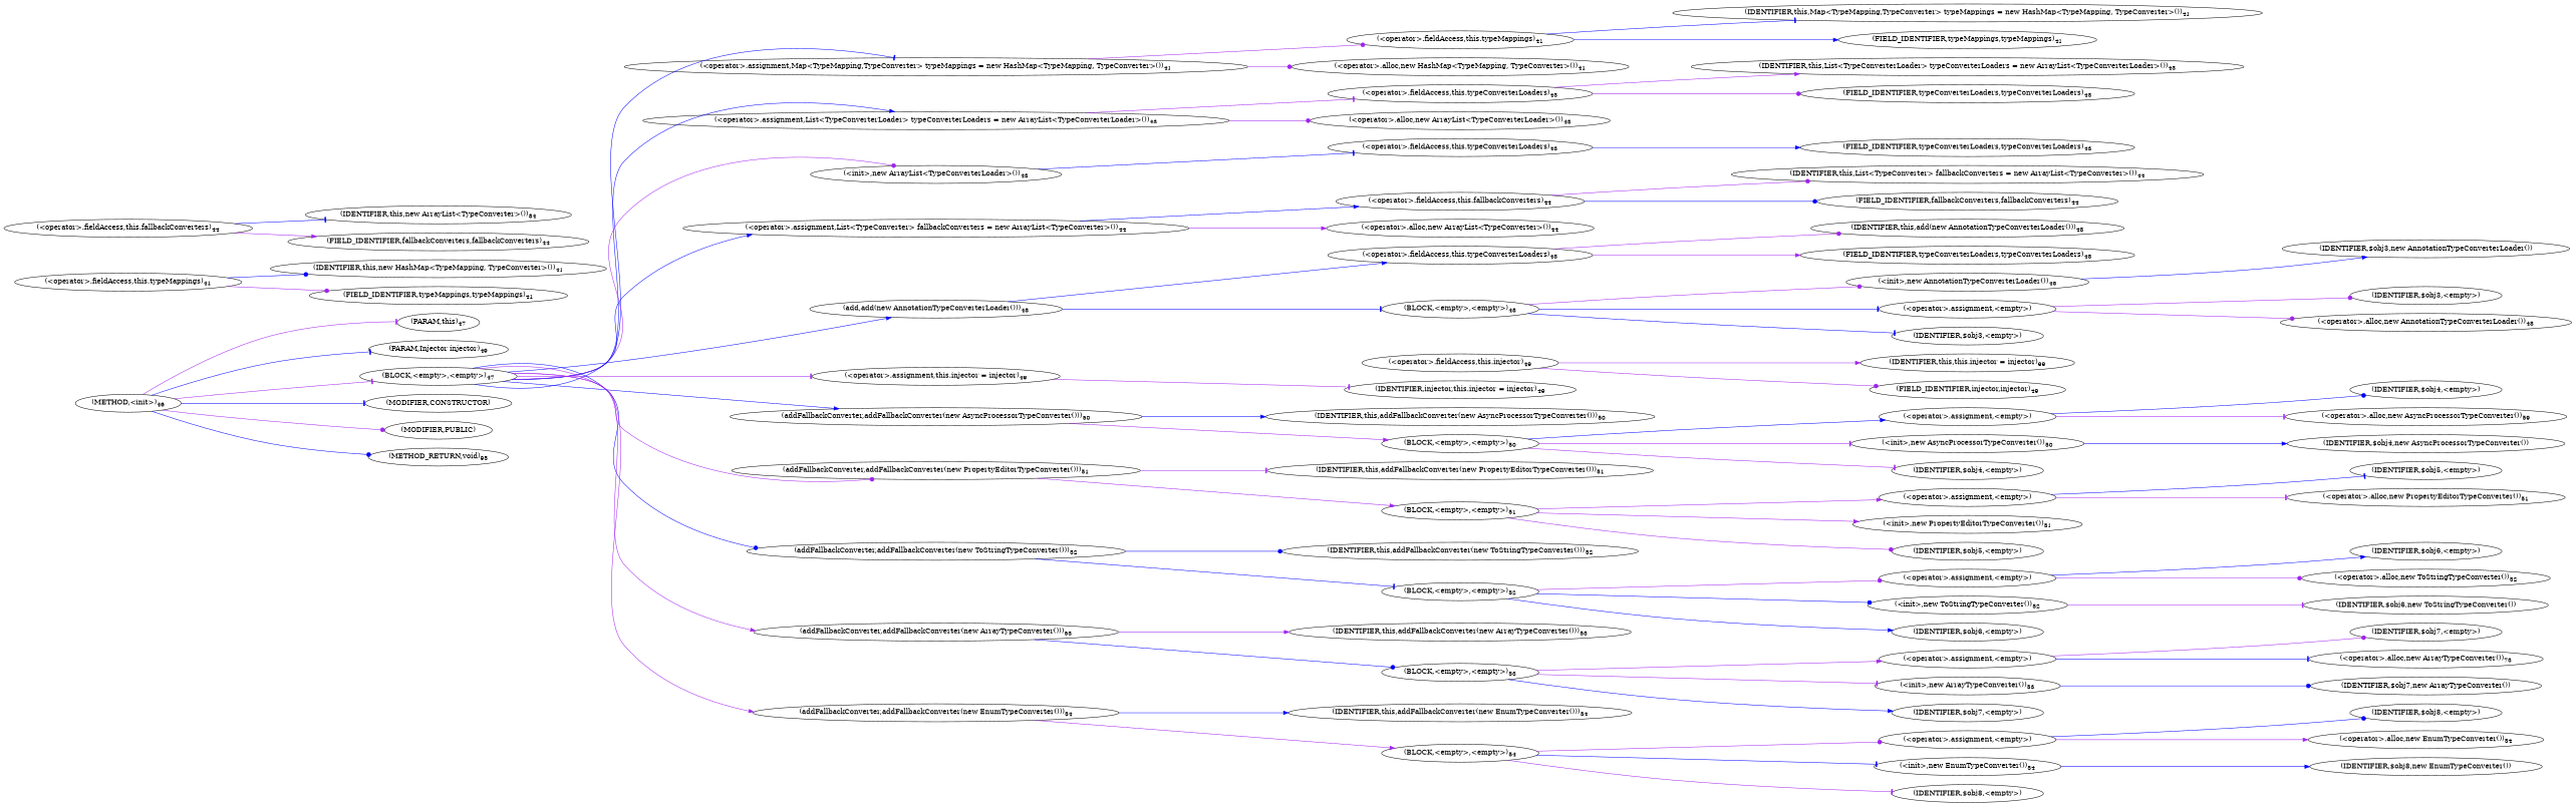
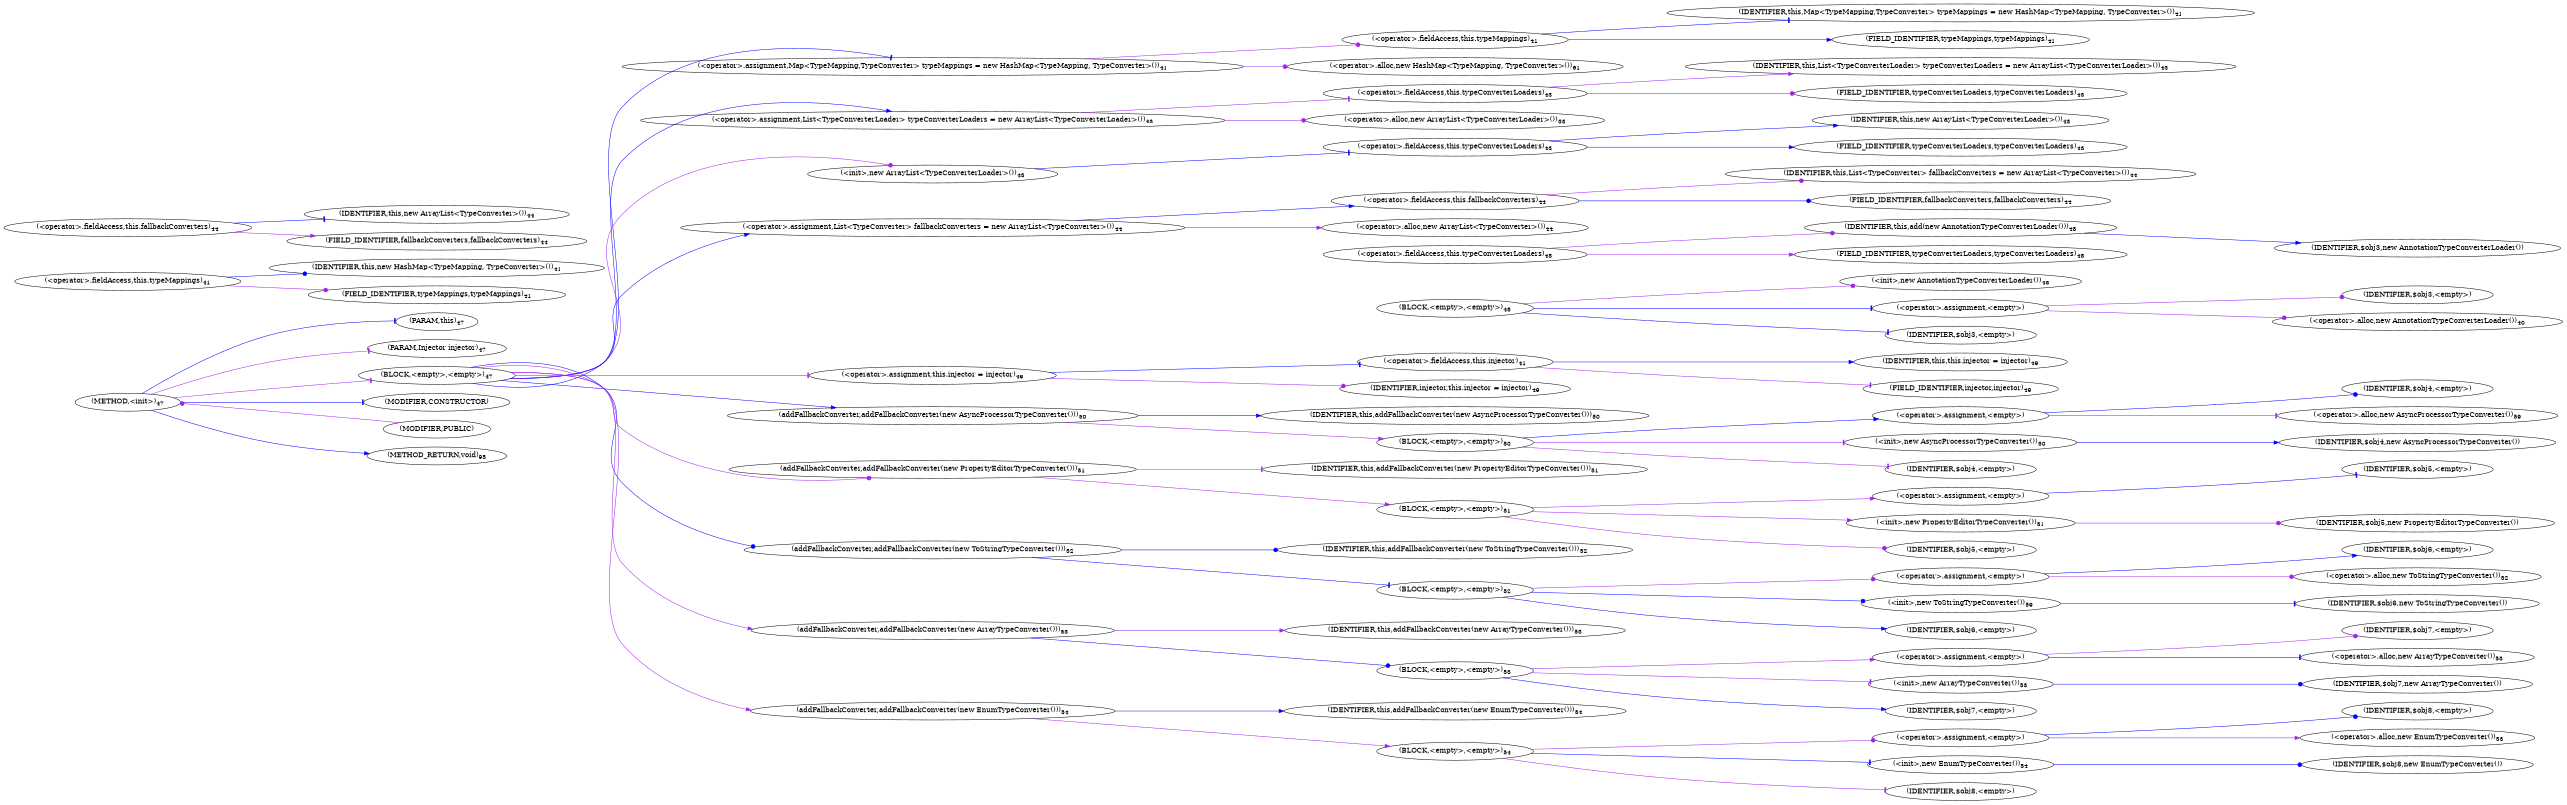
  digraph {
    rankdir=LR
    edge [arrowhead=normal color=purple]
-   n1 [label=<(METHOD,&lt;init&gt;)<SUB>46</SUB>>]
+   n1 [label=<(METHOD,&lt;init&gt;)<SUB>47</SUB>>]
    n2 [label=<(PARAM,this)<SUB>47</SUB>>]
-   n3 [label=<(PARAM,Injector injector)<SUB>49</SUB>>]
+   n3 [label=<(PARAM,Injector injector)<SUB>47</SUB>>]
    n4 [label=<(BLOCK,&lt;empty&gt;,&lt;empty&gt;)<SUB>47</SUB>>]
    n5 [label=<(MODIFIER,CONSTRUCTOR)>]
    n6 [label=<(MODIFIER,PUBLIC)>]
    n7 [label=<(METHOD_RETURN,void)<SUB>95</SUB>>]
    n8 [label=<(&lt;operator&gt;.assignment,Map&lt;TypeMapping,TypeConverter&gt; typeMappings = new HashMap&lt;TypeMapping, TypeConverter&gt;())<SUB>41</SUB>>]
    n9 [label=<(&lt;operator&gt;.assignment,List&lt;TypeConverterLoader&gt; typeConverterLoaders = new ArrayList&lt;TypeConverterLoader&gt;())<SUB>43</SUB>>]
    n10 [label=<(&lt;init&gt;,new ArrayList&lt;TypeConverterLoader&gt;())<SUB>43</SUB>>]
    n11 [label=<(&lt;operator&gt;.assignment,List&lt;TypeConverter&gt; fallbackConverters = new ArrayList&lt;TypeConverter&gt;())<SUB>44</SUB>>]
-   n12 [label=<(add,add(new AnnotationTypeConverterLoader()))<SUB>48</SUB>>]
    n13 [label=<(&lt;operator&gt;.assignment,this.injector = injector)<SUB>49</SUB>>]
    n14 [label=<(addFallbackConverter,addFallbackConverter(new AsyncProcessorTypeConverter()))<SUB>50</SUB>>]
    n15 [label=<(addFallbackConverter,addFallbackConverter(new PropertyEditorTypeConverter()))<SUB>51</SUB>>]
    n16 [label=<(addFallbackConverter,addFallbackConverter(new ToStringTypeConverter()))<SUB>52</SUB>>]
    n17 [label=<(addFallbackConverter,addFallbackConverter(new ArrayTypeConverter()))<SUB>53</SUB>>]
    n18 [label=<(addFallbackConverter,addFallbackConverter(new EnumTypeConverter()))<SUB>54</SUB>>]
    n19 [label=<(&lt;operator&gt;.fieldAccess,this.typeMappings)<SUB>41</SUB>>]
-   n20 [label=<(&lt;operator&gt;.alloc,new HashMap&lt;TypeMapping, TypeConverter&gt;())<SUB>41</SUB>>]
+   n20 [label=<(&lt;operator&gt;.alloc,new HashMap&lt;TypeMapping, TypeConverter&gt;())<SUB>61</SUB>>]
    n21 [label=<(&lt;operator&gt;.fieldAccess,this.typeConverterLoaders)<SUB>43</SUB>>]
-   n22 [label=<(&lt;operator&gt;.alloc,new ArrayList&lt;TypeConverterLoader&gt;())<SUB>43</SUB>>]
+   n22 [label=<(&lt;operator&gt;.alloc,new ArrayList&lt;TypeConverterLoader&gt;())<SUB>33</SUB>>]
    n23 [label=<(&lt;operator&gt;.fieldAccess,this.typeConverterLoaders)<SUB>43</SUB>>]
    n24 [label=<(&lt;operator&gt;.fieldAccess,this.fallbackConverters)<SUB>44</SUB>>]
    n25 [label=<(&lt;operator&gt;.alloc,new ArrayList&lt;TypeConverter&gt;())<SUB>44</SUB>>]
    n26 [label=<(&lt;operator&gt;.fieldAccess,this.typeConverterLoaders)<SUB>48</SUB>>]
    n27 [label=<(BLOCK,&lt;empty&gt;,&lt;empty&gt;)<SUB>48</SUB>>]
-   n28 [label=<(&lt;operator&gt;.fieldAccess,this.injector)<SUB>49</SUB>>]
+   n28 [label=<(&lt;operator&gt;.fieldAccess,this.injector)<SUB>41</SUB>>]
    n29 [label=<(IDENTIFIER,injector,this.injector = injector)<SUB>49</SUB>>]
    n30 [label=<(IDENTIFIER,this,addFallbackConverter(new AsyncProcessorTypeConverter()))<SUB>50</SUB>>]
    n31 [label=<(BLOCK,&lt;empty&gt;,&lt;empty&gt;)<SUB>50</SUB>>]
    n32 [label=<(IDENTIFIER,this,addFallbackConverter(new PropertyEditorTypeConverter()))<SUB>51</SUB>>]
    n33 [label=<(BLOCK,&lt;empty&gt;,&lt;empty&gt;)<SUB>51</SUB>>]
    n34 [label=<(IDENTIFIER,this,addFallbackConverter(new ToStringTypeConverter()))<SUB>52</SUB>>]
    n35 [label=<(BLOCK,&lt;empty&gt;,&lt;empty&gt;)<SUB>52</SUB>>]
    n36 [label=<(IDENTIFIER,this,addFallbackConverter(new ArrayTypeConverter()))<SUB>53</SUB>>]
    n37 [label=<(BLOCK,&lt;empty&gt;,&lt;empty&gt;)<SUB>53</SUB>>]
    n38 [label=<(IDENTIFIER,this,addFallbackConverter(new EnumTypeConverter()))<SUB>54</SUB>>]
    n39 [label=<(BLOCK,&lt;empty&gt;,&lt;empty&gt;)<SUB>54</SUB>>]
    n40 [label=<(IDENTIFIER,this,Map&lt;TypeMapping,TypeConverter&gt; typeMappings = new HashMap&lt;TypeMapping, TypeConverter&gt;())<SUB>41</SUB>>]
    n41 [label=<(FIELD_IDENTIFIER,typeMappings,typeMappings)<SUB>41</SUB>>]
    n42 [label=<(&lt;operator&gt;.fieldAccess,this.typeMappings)<SUB>41</SUB>>]
    n43 [label=<(IDENTIFIER,this,new HashMap&lt;TypeMapping, TypeConverter&gt;())<SUB>41</SUB>>]
    n44 [label=<(FIELD_IDENTIFIER,typeMappings,typeMappings)<SUB>41</SUB>>]
    n45 [label=<(IDENTIFIER,this,List&lt;TypeConverterLoader&gt; typeConverterLoaders = new ArrayList&lt;TypeConverterLoader&gt;())<SUB>43</SUB>>]
    n46 [label=<(FIELD_IDENTIFIER,typeConverterLoaders,typeConverterLoaders)<SUB>43</SUB>>]
+   n47 [label=<(IDENTIFIER,this,new ArrayList&lt;TypeConverterLoader&gt;())<SUB>43</SUB>>]
    n48 [label=<(FIELD_IDENTIFIER,typeConverterLoaders,typeConverterLoaders)<SUB>43</SUB>>]
    n49 [label=<(IDENTIFIER,this,List&lt;TypeConverter&gt; fallbackConverters = new ArrayList&lt;TypeConverter&gt;())<SUB>44</SUB>>]
    n50 [label=<(FIELD_IDENTIFIER,fallbackConverters,fallbackConverters)<SUB>44</SUB>>]
    n51 [label=<(&lt;operator&gt;.fieldAccess,this.fallbackConverters)<SUB>44</SUB>>]
-   n52 [label=<(IDENTIFIER,this,new ArrayList&lt;TypeConverter&gt;())<SUB>84</SUB>>]
+   n52 [label=<(IDENTIFIER,this,new ArrayList&lt;TypeConverter&gt;())<SUB>44</SUB>>]
    n53 [label=<(FIELD_IDENTIFIER,fallbackConverters,fallbackConverters)<SUB>44</SUB>>]
    n54 [label=<(IDENTIFIER,this,add(new AnnotationTypeConverterLoader()))<SUB>48</SUB>>]
    n55 [label=<(FIELD_IDENTIFIER,typeConverterLoaders,typeConverterLoaders)<SUB>48</SUB>>]
    n56 [label=<(&lt;operator&gt;.assignment,&lt;empty&gt;)>]
    n57 [label=<(&lt;init&gt;,new AnnotationTypeConverterLoader())<SUB>48</SUB>>]
    n58 [label=<(IDENTIFIER,$obj3,&lt;empty&gt;)>]
    n59 [label=<(IDENTIFIER,$obj3,&lt;empty&gt;)>]
-   n60 [label=<(&lt;operator&gt;.alloc,new AnnotationTypeConverterLoader())<SUB>48</SUB>>]
+   n60 [label=<(&lt;operator&gt;.alloc,new AnnotationTypeConverterLoader())<SUB>40</SUB>>]
    n61 [label=<(IDENTIFIER,$obj3,new AnnotationTypeConverterLoader())>]
-   n62 [label=<(IDENTIFIER,this,this.injector = injector)<SUB>99</SUB>>]
+   n62 [label=<(IDENTIFIER,this,this.injector = injector)<SUB>49</SUB>>]
    n63 [label=<(FIELD_IDENTIFIER,injector,injector)<SUB>49</SUB>>]
    n64 [label=<(&lt;operator&gt;.assignment,&lt;empty&gt;)>]
    n65 [label=<(&lt;init&gt;,new AsyncProcessorTypeConverter())<SUB>50</SUB>>]
    n66 [label=<(IDENTIFIER,$obj4,&lt;empty&gt;)>]
    n67 [label=<(IDENTIFIER,$obj4,&lt;empty&gt;)>]
    n68 [label=<(&lt;operator&gt;.alloc,new AsyncProcessorTypeConverter())<SUB>59</SUB>>]
    n69 [label=<(IDENTIFIER,$obj4,new AsyncProcessorTypeConverter())>]
    n70 [label=<(&lt;operator&gt;.assignment,&lt;empty&gt;)>]
    n71 [label=<(&lt;init&gt;,new PropertyEditorTypeConverter())<SUB>51</SUB>>]
    n72 [label=<(IDENTIFIER,$obj5,&lt;empty&gt;)>]
    n73 [label=<(IDENTIFIER,$obj5,&lt;empty&gt;)>]
-   n74 [label=<(&lt;operator&gt;.alloc,new PropertyEditorTypeConverter())<SUB>51</SUB>>]
+   n75 [label=<(IDENTIFIER,$obj5,new PropertyEditorTypeConverter())>]
    n76 [label=<(&lt;operator&gt;.assignment,&lt;empty&gt;)>]
-   n77 [label=<(&lt;init&gt;,new ToStringTypeConverter())<SUB>52</SUB>>]
+   n77 [label=<(&lt;init&gt;,new ToStringTypeConverter())<SUB>59</SUB>>]
    n78 [label=<(IDENTIFIER,$obj6,&lt;empty&gt;)>]
    n79 [label=<(IDENTIFIER,$obj6,&lt;empty&gt;)>]
    n80 [label=<(&lt;operator&gt;.alloc,new ToStringTypeConverter())<SUB>52</SUB>>]
    n81 [label=<(IDENTIFIER,$obj6,new ToStringTypeConverter())>]
    n82 [label=<(&lt;operator&gt;.assignment,&lt;empty&gt;)>]
    n83 [label=<(&lt;init&gt;,new ArrayTypeConverter())<SUB>53</SUB>>]
    n84 [label=<(IDENTIFIER,$obj7,&lt;empty&gt;)>]
    n85 [label=<(IDENTIFIER,$obj7,&lt;empty&gt;)>]
-   n86 [label=<(&lt;operator&gt;.alloc,new ArrayTypeConverter())<SUB>73</SUB>>]
+   n86 [label=<(&lt;operator&gt;.alloc,new ArrayTypeConverter())<SUB>53</SUB>>]
    n87 [label=<(IDENTIFIER,$obj7,new ArrayTypeConverter())>]
    n88 [label=<(&lt;operator&gt;.assignment,&lt;empty&gt;)>]
    n89 [label=<(&lt;init&gt;,new EnumTypeConverter())<SUB>54</SUB>>]
    n90 [label=<(IDENTIFIER,$obj8,&lt;empty&gt;)>]
    n91 [label=<(IDENTIFIER,$obj8,&lt;empty&gt;)>]
-   n92 [label=<(&lt;operator&gt;.alloc,new EnumTypeConverter())<SUB>54</SUB>>]
+   n92 [label=<(&lt;operator&gt;.alloc,new EnumTypeConverter())<SUB>53</SUB>>]
    n93 [label=<(IDENTIFIER,$obj8,new EnumTypeConverter())>]
-   n1 -> n2 [arrowhead=tee]
-   n1 -> n3 [arrowhead=tee color=blue]
+   n1 -> n2 [arrowhead=tee color=blue]
+   n1 -> n3 [arrowhead=tee]
    n1 -> n4 [arrowhead=tee]
    n1 -> n5 [arrowhead=tee color=blue]
-   n1 -> n6 [arrowhead=dot]
-   n1 -> n7 [arrowhead=dot color=blue]
+   n6 -> n1 [arrowhead=dot]
+   n1 -> n7 [color=blue]
    n4 -> n8 [arrowhead=tee color=blue]
    n4 -> n9 [color=blue]
    n4 -> n10 [arrowhead=dot]
    n4 -> n11 [color=blue]
-   n4 -> n12 [color=blue]
    n4 -> n13 [arrowhead=tee]
    n4 -> n14 [color=blue]
    n4 -> n15 [arrowhead=dot]
    n4 -> n16 [arrowhead=dot color=blue]
    n4 -> n17
    n4 -> n18
    n8 -> n19 [arrowhead=dot]
    n8 -> n20 [arrowhead=dot]
    n9 -> n21 [arrowhead=tee]
    n9 -> n22 [arrowhead=dot]
    n10 -> n23 [arrowhead=tee color=blue]
    n11 -> n24 [color=blue]
    n11 -> n25
-   n12 -> n26 [color=blue]
-   n12 -> n27 [arrowhead=tee color=blue]
-   n13 -> n29 [arrowhead=tee]
+   n13 -> n28 [arrowhead=tee color=blue]
+   n13 -> n29 [arrowhead=dot]
    n14 -> n30 [color=blue]
    n14 -> n31
    n15 -> n32 [arrowhead=tee]
    n15 -> n33
    n16 -> n34 [arrowhead=dot color=blue]
    n16 -> n35 [arrowhead=tee color=blue]
    n17 -> n36
    n17 -> n37 [arrowhead=dot color=blue]
    n18 -> n38 [color=blue]
    n18 -> n39
    n19 -> n40 [arrowhead=tee color=blue]
    n19 -> n41 [color=blue]
    n21 -> n45
    n21 -> n46 [arrowhead=dot]
+   n23 -> n47 [color=blue]
    n23 -> n48 [color=blue]
    n24 -> n49 [arrowhead=dot]
    n24 -> n50 [arrowhead=dot color=blue]
    n26 -> n54 [arrowhead=dot]
    n26 -> n55
    n27 -> n56 [arrowhead=tee color=blue]
    n27 -> n57 [arrowhead=dot]
    n27 -> n58 [arrowhead=tee color=blue]
-   n28 -> n62
-   n28 -> n63 [arrowhead=dot]
+   n28 -> n62 [color=blue]
+   n28 -> n63 [arrowhead=tee]
    n31 -> n64 [color=blue]
    n31 -> n65 [arrowhead=tee]
    n31 -> n66 [arrowhead=tee]
    n33 -> n70
    n33 -> n71
    n33 -> n72 [arrowhead=dot]
    n35 -> n76 [arrowhead=dot]
    n35 -> n77 [arrowhead=dot color=blue]
    n35 -> n78 [color=blue]
    n37 -> n82
    n37 -> n83 [arrowhead=tee]
    n37 -> n84 [color=blue]
    n39 -> n88 [arrowhead=dot]
    n39 -> n89 [arrowhead=tee color=blue]
    n39 -> n90 [arrowhead=tee]
    n42 -> n43 [arrowhead=dot color=blue]
    n42 -> n44 [arrowhead=dot]
    n51 -> n52 [arrowhead=tee color=blue]
    n51 -> n53
    n56 -> n59 [arrowhead=dot]
    n56 -> n60 [arrowhead=dot]
-   n57 -> n61 [color=blue]
+   n54 -> n61 [color=blue]
    n64 -> n67 [arrowhead=dot color=blue]
    n64 -> n68 [arrowhead=tee]
    n65 -> n69 [color=blue]
    n70 -> n73 [arrowhead=tee color=blue]
-   n70 -> n74 [arrowhead=tee]
+   n71 -> n75 [arrowhead=dot]
    n76 -> n79 [color=blue]
    n76 -> n80 [arrowhead=dot]
-   n77 -> n81 [arrowhead=tee]
+   n77 -> n81 [arrowhead=tee color=blue]
    n82 -> n85 [arrowhead=dot]
    n82 -> n86 [arrowhead=tee color=blue]
    n83 -> n87 [arrowhead=dot color=blue]
    n88 -> n91 [arrowhead=dot color=blue]
    n88 -> n92
-   n89 -> n93 [color=blue]
+   n89 -> n93 [arrowhead=dot color=blue]
  }
